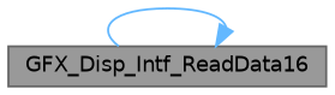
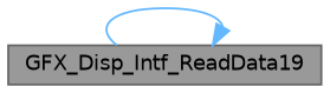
  digraph {
    rankdir=LR
-   n1 [color=gray40 fillcolor=grey60 fontcolor=black fontname=Helvetica fontsize=10 height=0.2 label=GFX_Disp_Intf_ReadData16 shape=box style=filled width=0.4]
+   n1 [color=gray40 fillcolor=grey60 fontcolor=black fontname=Helvetica fontsize=10 height=0.2 label=GFX_Disp_Intf_ReadData19 shape=box style=filled width=0.4]
    n1 -> n1 [color=steelblue1 fontname=Helvetica fontsize=10 labelfontname=Helvetica labelfontsize=10 style=solid]
  }
